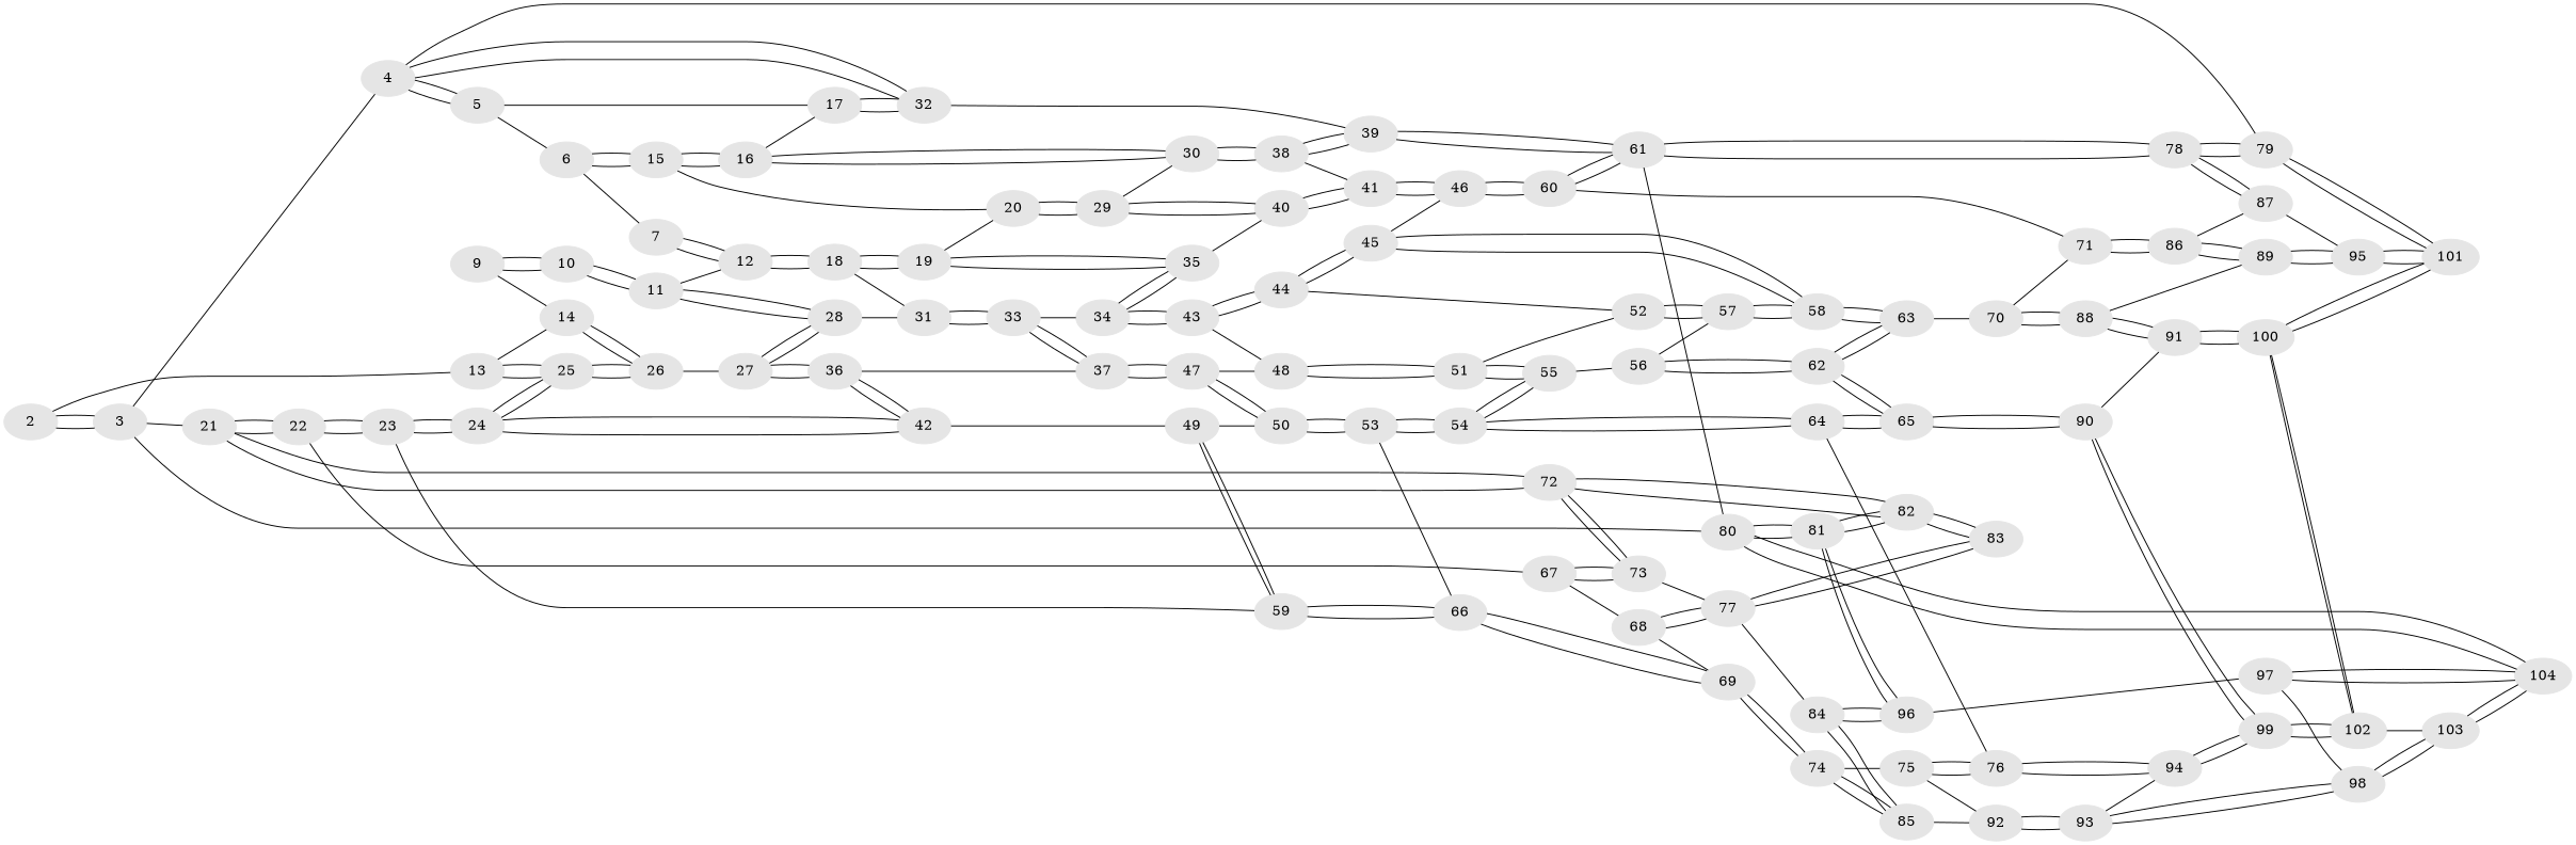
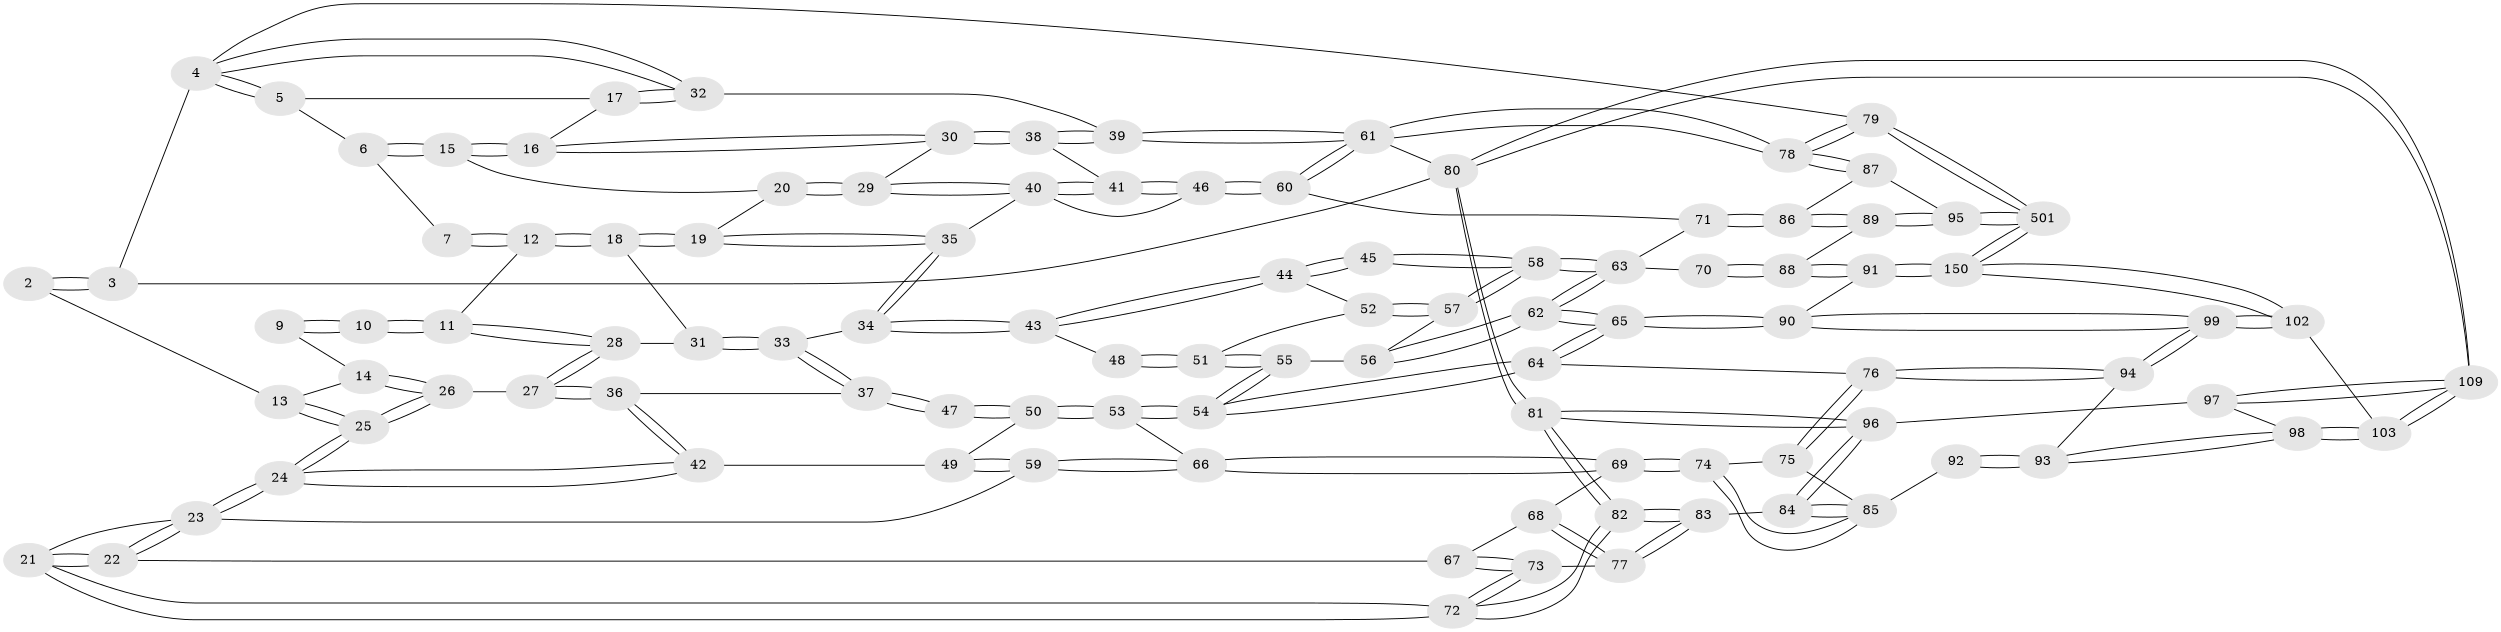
  graph {
    rankdir=LR
    node [color=gray90 style=filled]
    2
    3
    13
    9
    10
    14
    4
    21
    80
    25
    5
    32
    79
    22
    72
    81
-   104
+   104 [label=109]
    6
    17
    39
-   101
+   101 [label=501]
    7
    15
    12
    16
    20
    18
    11
    26
    28
    31
    19
    27
    30
    29
    38
    35
    33
    40
    23
    67
    73
    82
    24
    59
    68
    42
    66
    49
    36
    37
    41
    34
    61
    43
    47
    44
    48
    50
    46
    78
    60
    45
    52
    51
    58
    57
    63
    71
    53
    55
    54
    56
    64
    69
    65
    76
    62
    70
    86
    87
    90
    88
    94
    91
    99
    74
    77
    83
    75
    85
    89
    92
    93
    84
    95
    96
    97
-   100
+   100 [label=150]
    102
    98
    103
    2 -- 3
    2 -- 3
    2 -- 13
    3 -- 4
-   3 -- 21
+   23 -- 21
    3 -- 80
    13 -- 14
    13 -- 25
    13 -- 25
    9 -- 10
    9 -- 10
    9 -- 14
    10 -- 11
    10 -- 11
    14 -- 26
    14 -- 26
    4 -- 5
    4 -- 5
    4 -- 32
    4 -- 32
    4 -- 79
    21 -- 22
    21 -- 22
    21 -- 72
    21 -- 72
    80 -- 81
    80 -- 81
    80 -- 104
    80 -- 104
    25 -- 26
    25 -- 26
    5 -- 6
    5 -- 17
    32 -- 39
    79 -- 101
    79 -- 101
    22 -- 23
    22 -- 23
    22 -- 67
    72 -- 73
    72 -- 73
    72 -- 82
    72 -- 82
    81 -- 82
    81 -- 82
    81 -- 96
    81 -- 96
    6 -- 7
    6 -- 15
    6 -- 15
    17 -- 32
    17 -- 32
    39 -- 61
    39 -- 61
    7 -- 12
    7 -- 12
    15 -- 16
    15 -- 16
    15 -- 20
    12 -- 18
    12 -- 18
    16 -- 17
    16 -- 30
    16 -- 30
    20 -- 29
    20 -- 29
    18 -- 31
    18 -- 19
    18 -- 19
    11 -- 12
    11 -- 28
    11 -- 28
    26 -- 27
    28 -- 31
    31 -- 33
    31 -- 33
    19 -- 20
    19 -- 35
    19 -- 35
    27 -- 28
    27 -- 28
    27 -- 36
    27 -- 36
    30 -- 38
    30 -- 38
    29 -- 30
    29 -- 40
    29 -- 40
    38 -- 39
    38 -- 39
    38 -- 41
    35 -- 40
    33 -- 37
    33 -- 37
    33 -- 34
    40 -- 41
    40 -- 41
    23 -- 24
    23 -- 24
    23 -- 59
    67 -- 73
    67 -- 73
    67 -- 68
    73 -- 77
    82 -- 83
    82 -- 83
    24 -- 25
    24 -- 25
    24 -- 42
    24 -- 42
    59 -- 66
    59 -- 66
    68 -- 69
    68 -- 77
    68 -- 77
    42 -- 49
    66 -- 69
    66 -- 69
    49 -- 59
    49 -- 59
    49 -- 50
    36 -- 42
    36 -- 42
    36 -- 37
    37 -- 47
    37 -- 47
    41 -- 46
    41 -- 46
    34 -- 35
    34 -- 35
    34 -- 43
    34 -- 43
    61 -- 80
    61 -- 78
    61 -- 78
    43 -- 44
    43 -- 44
    43 -- 48
-   47 -- 48
    47 -- 50
    47 -- 50
    44 -- 45
    44 -- 45
    44 -- 52
    48 -- 51
    48 -- 51
    50 -- 53
    50 -- 53
    46 -- 60
    46 -- 60
    78 -- 79
    78 -- 79
    78 -- 87
    78 -- 87
    60 -- 61
    60 -- 61
    60 -- 71
-   45 -- 46
+   40 -- 46
    45 -- 58
    45 -- 58
    52 -- 57
    52 -- 57
    51 -- 52
    51 -- 55
    51 -- 55
    58 -- 63
    58 -- 63
    57 -- 58
    57 -- 58
    63 -- 70
    71 -- 86
    71 -- 86
    53 -- 66
    53 -- 54
    53 -- 54
    55 -- 56
    54 -- 55
    54 -- 55
    54 -- 64
    54 -- 64
    56 -- 57
    56 -- 62
    56 -- 62
    64 -- 65
    64 -- 65
    64 -- 76
    69 -- 74
    69 -- 74
    65 -- 90
    65 -- 90
    76 -- 94
    76 -- 94
    62 -- 63
    62 -- 63
    62 -- 65
    62 -- 65
-   70 -- 71
+   63 -- 71
    70 -- 88
    70 -- 88
    86 -- 87
    86 -- 89
    86 -- 89
    87 -- 95
    90 -- 91
    90 -- 99
    90 -- 99
    88 -- 91
    88 -- 91
    88 -- 89
    94 -- 99
    94 -- 99
    91 -- 100
    91 -- 100
    99 -- 102
    99 -- 102
    74 -- 75
    74 -- 85
    74 -- 85
    77 -- 83
    77 -- 83
-   77 -- 84
+   83 -- 84
    75 -- 76
    75 -- 76
-   75 -- 92
+   75 -- 85
    85 -- 92
    89 -- 95
    89 -- 95
    92 -- 93
    92 -- 93
    93 -- 94
    93 -- 98
    93 -- 98
    84 -- 85
    84 -- 85
    84 -- 96
    84 -- 96
    95 -- 101
    95 -- 101
    96 -- 97
    97 -- 104
    97 -- 104
    97 -- 98
    100 -- 101
    100 -- 101
    100 -- 102
    100 -- 102
    102 -- 103
    98 -- 103
    98 -- 103
    103 -- 104
    103 -- 104
  }
